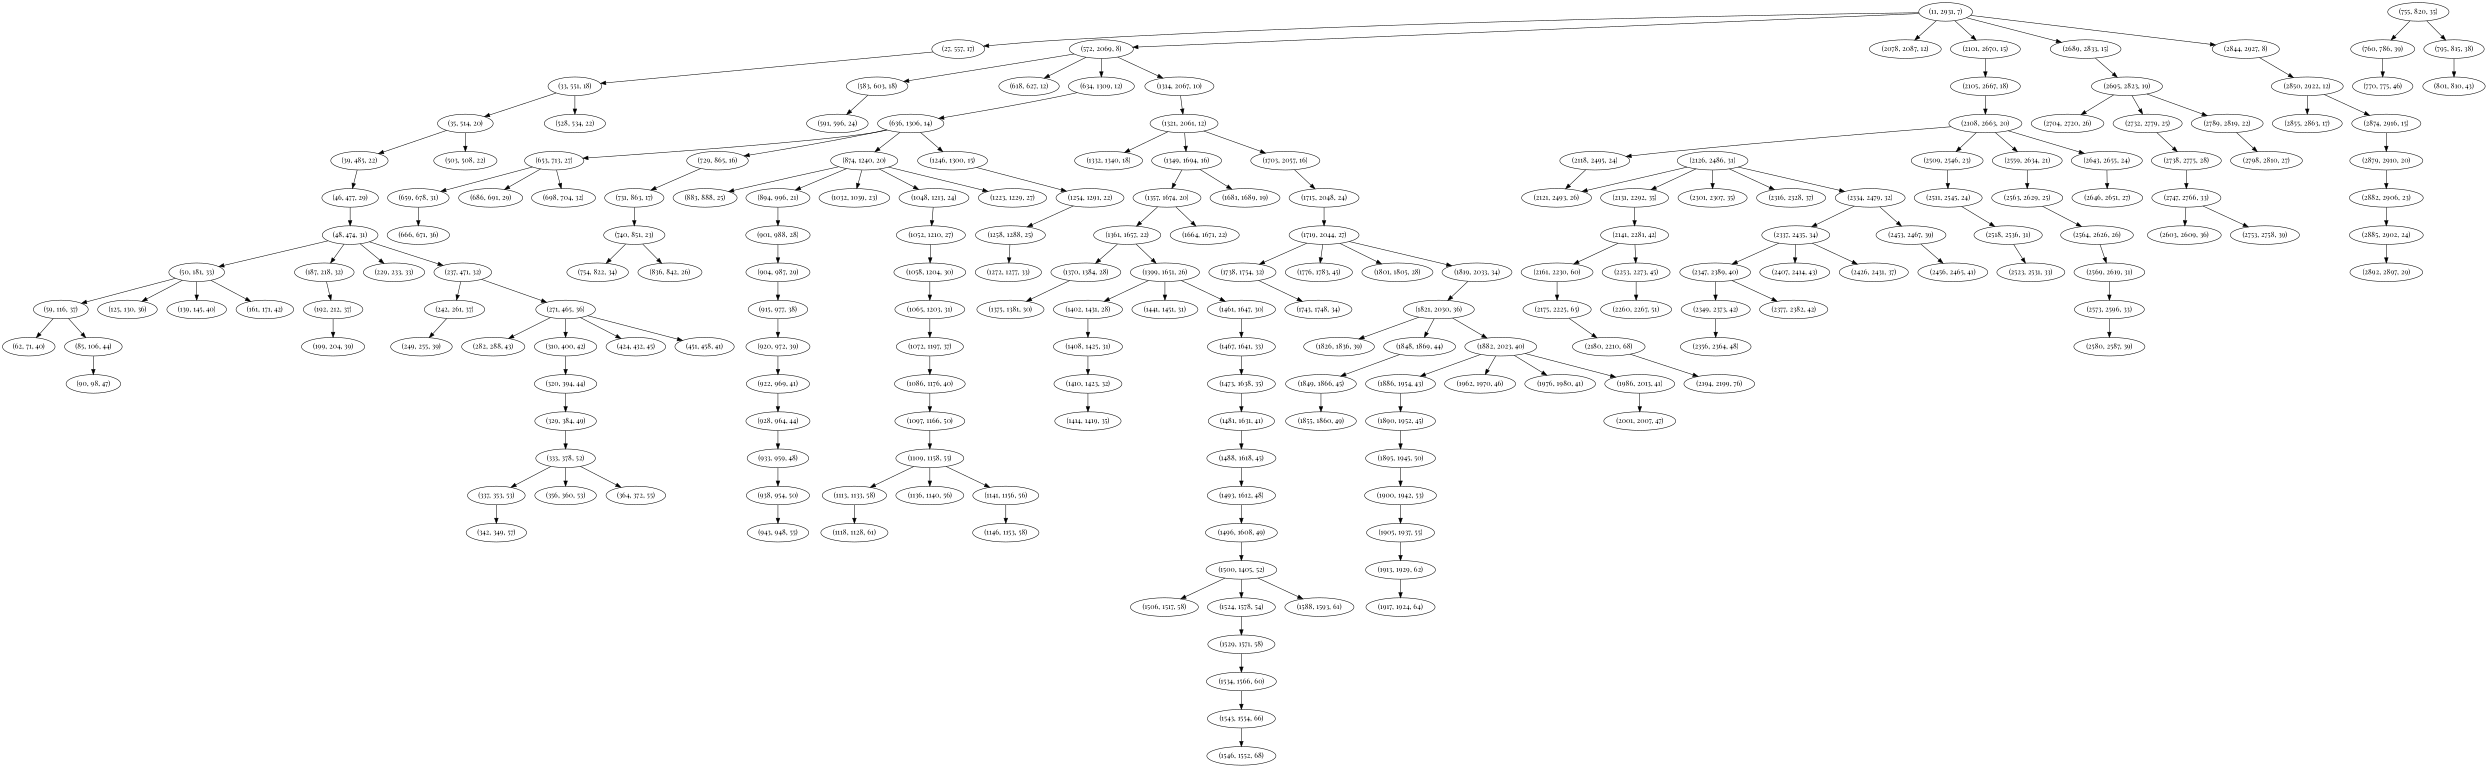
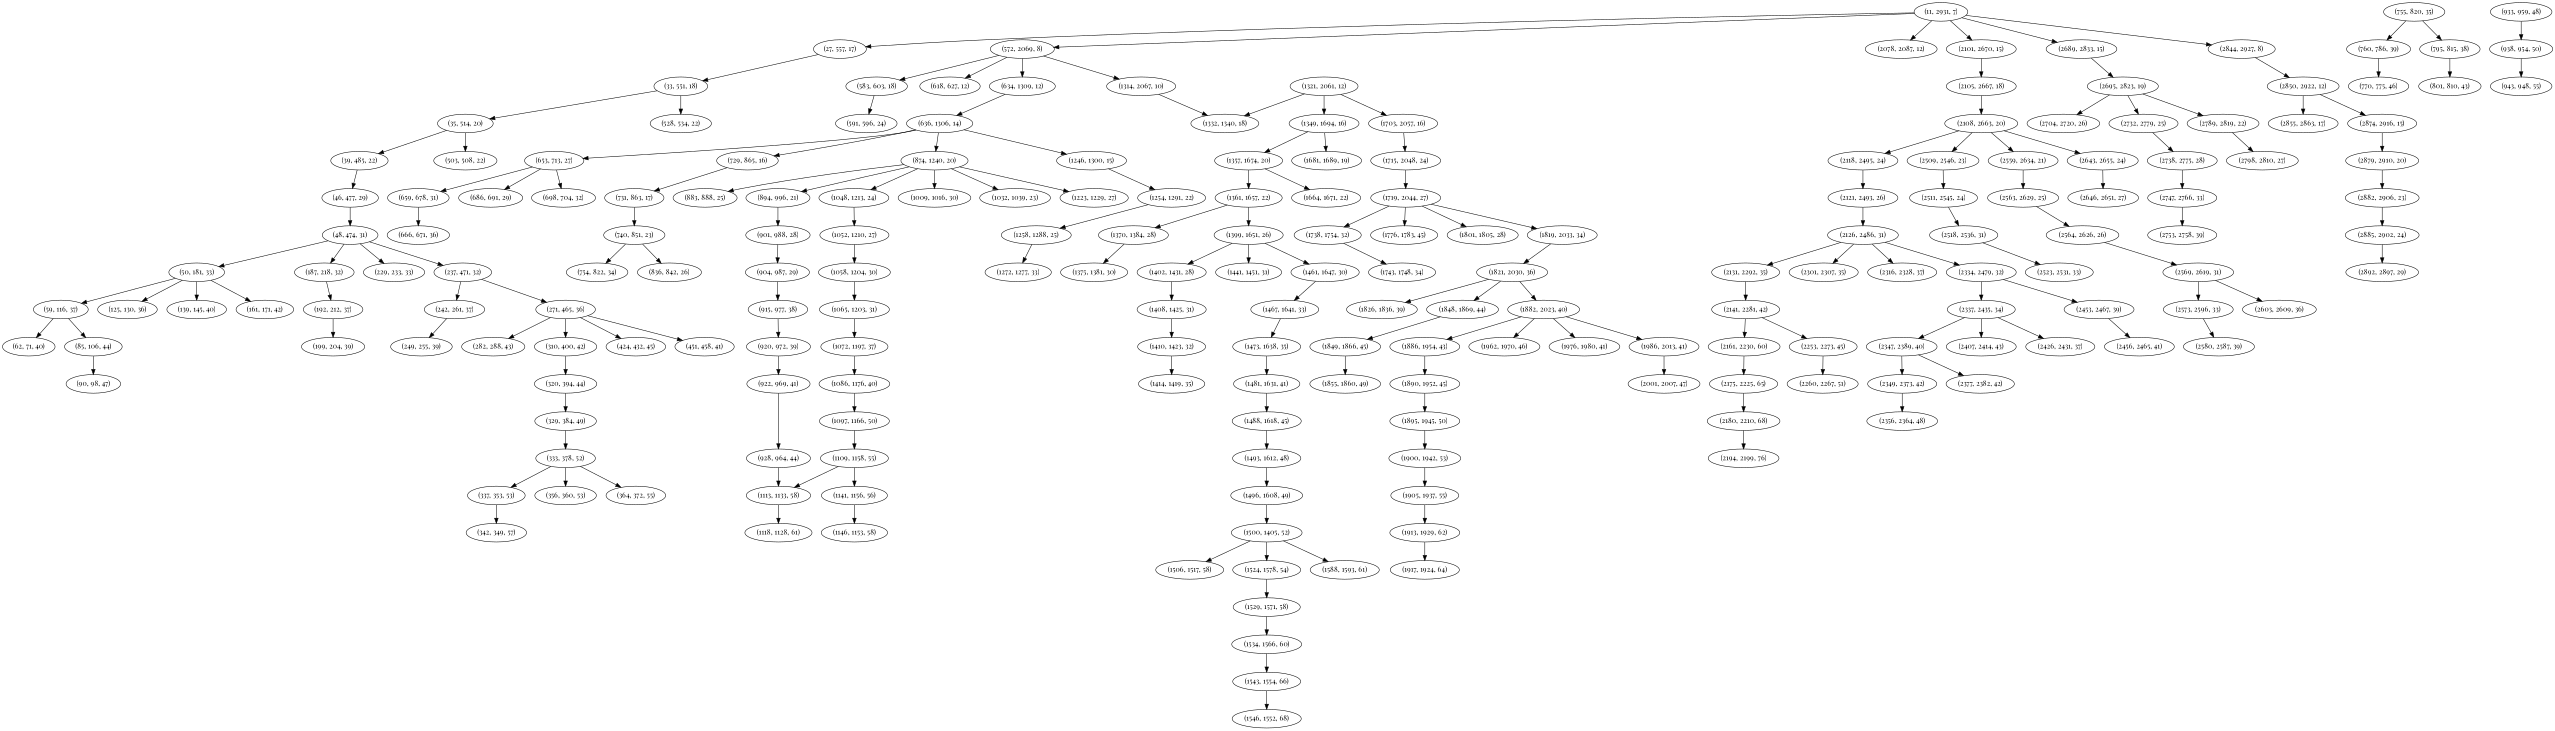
  digraph {
    fontname="Playfair Display"
    node [fontname="Playfair Display"]
    edge [fontname="Playfair Display"]
    "(11, 2931, 7)"
    "(27, 557, 17)"
    "(572, 2069, 8)"
    "(2078, 2087, 12)"
    "(2101, 2670, 15)"
    "(2689, 2833, 15)"
    "(2844, 2927, 8)"
    "(33, 551, 18)"
    "(583, 603, 18)"
    "(618, 627, 12)"
    "(634, 1309, 12)"
    "(1314, 2067, 10)"
    "(2105, 2667, 18)"
    "(2695, 2823, 19)"
    "(2850, 2922, 12)"
    "(35, 514, 20)"
    "(528, 534, 22)"
    "(39, 485, 22)"
    "(503, 508, 22)"
    "(46, 477, 29)"
    "(48, 474, 31)"
    "(50, 181, 33)"
    "(187, 218, 32)"
    "(229, 233, 33)"
    "(237, 471, 32)"
    "(59, 116, 37)"
    "(125, 130, 36)"
    "(139, 145, 40)"
    "(161, 171, 42)"
    "(192, 212, 37)"
    "(242, 261, 37)"
    "(271, 465, 36)"
    "(62, 71, 40)"
    "(85, 106, 44)"
    "(90, 98, 47)"
    "(199, 204, 39)"
    "(249, 255, 39)"
    "(282, 288, 43)"
    "(310, 400, 42)"
    "(424, 432, 45)"
    "(451, 458, 41)"
    "(320, 394, 44)"
    "(329, 384, 49)"
    "(333, 378, 52)"
    "(337, 353, 53)"
    "(356, 360, 53)"
    "(364, 372, 55)"
    "(342, 349, 57)"
    "(591, 596, 24)"
    "(636, 1306, 14)"
    "(1321, 2061, 12)"
    "(653, 713, 27)"
    "(729, 865, 16)"
    "(874, 1240, 20)"
    "(1246, 1300, 15)"
    "(659, 678, 31)"
    "(686, 691, 29)"
    "(698, 704, 32)"
    "(731, 863, 17)"
    "(883, 888, 25)"
    "(894, 996, 21)"
+   "(1009, 1016, 30)"
    "(1032, 1039, 23)"
    "(1048, 1213, 24)"
    "(1223, 1229, 27)"
    "(1254, 1291, 22)"
    "(666, 671, 36)"
    "(740, 851, 23)"
    "(754, 822, 34)"
    "(836, 842, 26)"
    "(755, 820, 35)"
    "(760, 786, 39)"
    "(795, 815, 38)"
    "(770, 775, 46)"
    "(801, 810, 43)"
    "(901, 988, 28)"
    "(1052, 1210, 27)"
    "(904, 987, 29)"
    "(915, 977, 38)"
    "(920, 972, 39)"
    "(922, 969, 41)"
    "(928, 964, 44)"
    "(933, 959, 48)"
    "(938, 954, 50)"
    "(943, 948, 55)"
    "(1058, 1204, 30)"
    "(1065, 1203, 31)"
    "(1072, 1197, 37)"
    "(1086, 1176, 40)"
    "(1097, 1166, 50)"
    "(1109, 1158, 55)"
    "(1113, 1133, 58)"
-   "(1136, 1140, 56)"
    "(1141, 1156, 56)"
    "(1118, 1128, 61)"
    "(1146, 1153, 58)"
    "(1258, 1288, 25)"
    "(1272, 1277, 33)"
    "(1332, 1340, 18)"
    "(1349, 1694, 16)"
    "(1703, 2057, 16)"
    "(1357, 1674, 20)"
    "(1681, 1689, 19)"
    "(1715, 2048, 24)"
    "(1361, 1657, 22)"
    "(1664, 1671, 22)"
    "(1370, 1384, 28)"
    "(1399, 1651, 26)"
    "(1375, 1381, 30)"
    "(1402, 1431, 28)"
    "(1441, 1451, 31)"
    "(1461, 1647, 30)"
    "(1408, 1425, 31)"
    "(1467, 1641, 33)"
    "(1410, 1423, 32)"
    "(1414, 1419, 35)"
    "(1473, 1638, 35)"
    "(1481, 1631, 41)"
    "(1488, 1618, 45)"
    "(1493, 1612, 48)"
    "(1496, 1608, 49)"
    n122 [label="(1500, 1405, 52)"]
    "(1506, 1517, 58)"
    "(1524, 1578, 54)"
    "(1588, 1593, 61)"
    "(1529, 1571, 58)"
    "(1534, 1566, 60)"
    "(1543, 1554, 66)"
    "(1546, 1552, 68)"
    "(1719, 2044, 27)"
    "(1738, 1754, 32)"
    "(1776, 1783, 45)"
    "(1801, 1805, 28)"
    "(1819, 2033, 34)"
    "(1743, 1748, 34)"
    "(1821, 2030, 36)"
    "(1826, 1836, 39)"
    "(1848, 1869, 44)"
    "(1882, 2023, 40)"
    "(1849, 1866, 45)"
    "(1886, 1954, 43)"
    "(1962, 1970, 46)"
    "(1976, 1980, 41)"
    "(1986, 2013, 41)"
    "(1855, 1860, 49)"
    "(1890, 1952, 45)"
    "(2001, 2007, 47)"
    "(1895, 1945, 50)"
    "(1900, 1942, 53)"
    "(1905, 1937, 55)"
    "(1913, 1929, 62)"
    "(1917, 1924, 64)"
    "(2108, 2663, 20)"
    "(2118, 2495, 24)"
    "(2509, 2546, 23)"
    "(2559, 2634, 21)"
    "(2643, 2655, 24)"
    "(2121, 2493, 26)"
    "(2511, 2545, 24)"
    "(2563, 2629, 25)"
    "(2646, 2651, 27)"
    "(2126, 2486, 31)"
    "(2131, 2292, 35)"
    "(2301, 2307, 35)"
    "(2316, 2328, 37)"
    "(2334, 2479, 32)"
    "(2141, 2281, 42)"
    "(2337, 2435, 34)"
    "(2453, 2467, 39)"
    "(2161, 2230, 60)"
    "(2253, 2273, 45)"
    "(2175, 2225, 65)"
    "(2260, 2267, 51)"
    "(2180, 2210, 68)"
    "(2194, 2199, 76)"
    "(2347, 2389, 40)"
    "(2407, 2414, 43)"
    "(2426, 2431, 37)"
    "(2456, 2465, 41)"
    "(2349, 2373, 42)"
    "(2377, 2382, 42)"
    "(2356, 2364, 48)"
    "(2518, 2536, 31)"
    "(2523, 2531, 33)"
    "(2564, 2626, 26)"
    "(2569, 2619, 31)"
    "(2573, 2596, 33)"
    "(2603, 2609, 36)"
    "(2580, 2587, 39)"
    "(2704, 2720, 26)"
    "(2732, 2779, 25)"
    "(2789, 2819, 22)"
    "(2738, 2775, 28)"
    "(2798, 2810, 27)"
    "(2747, 2766, 33)"
    "(2753, 2758, 39)"
    "(2855, 2863, 17)"
    "(2874, 2916, 15)"
    "(2879, 2910, 20)"
    "(2882, 2906, 23)"
    "(2885, 2902, 24)"
    "(2892, 2897, 29)"
    "(11, 2931, 7)" -> "(27, 557, 17)"
    "(11, 2931, 7)" -> "(572, 2069, 8)"
    "(11, 2931, 7)" -> "(2078, 2087, 12)"
    "(11, 2931, 7)" -> "(2101, 2670, 15)"
    "(11, 2931, 7)" -> "(2689, 2833, 15)"
    "(11, 2931, 7)" -> "(2844, 2927, 8)"
    "(27, 557, 17)" -> "(33, 551, 18)"
    "(572, 2069, 8)" -> "(583, 603, 18)"
    "(572, 2069, 8)" -> "(618, 627, 12)"
    "(572, 2069, 8)" -> "(634, 1309, 12)"
    "(572, 2069, 8)" -> "(1314, 2067, 10)"
    "(2101, 2670, 15)" -> "(2105, 2667, 18)"
    "(2689, 2833, 15)" -> "(2695, 2823, 19)"
    "(2844, 2927, 8)" -> "(2850, 2922, 12)"
    "(33, 551, 18)" -> "(35, 514, 20)"
    "(33, 551, 18)" -> "(528, 534, 22)"
    "(583, 603, 18)" -> "(591, 596, 24)"
    "(634, 1309, 12)" -> "(636, 1306, 14)"
-   "(1314, 2067, 10)" -> "(1321, 2061, 12)"
+   "(1314, 2067, 10)" -> "(1332, 1340, 18)"
    "(2105, 2667, 18)" -> "(2108, 2663, 20)"
    "(2695, 2823, 19)" -> "(2704, 2720, 26)"
    "(2695, 2823, 19)" -> "(2732, 2779, 25)"
    "(2695, 2823, 19)" -> "(2789, 2819, 22)"
    "(2850, 2922, 12)" -> "(2855, 2863, 17)"
    "(2850, 2922, 12)" -> "(2874, 2916, 15)"
    "(35, 514, 20)" -> "(39, 485, 22)"
    "(35, 514, 20)" -> "(503, 508, 22)"
    "(39, 485, 22)" -> "(46, 477, 29)"
    "(46, 477, 29)" -> "(48, 474, 31)"
    "(48, 474, 31)" -> "(50, 181, 33)"
    "(48, 474, 31)" -> "(187, 218, 32)"
    "(48, 474, 31)" -> "(229, 233, 33)"
    "(48, 474, 31)" -> "(237, 471, 32)"
    "(50, 181, 33)" -> "(59, 116, 37)"
    "(50, 181, 33)" -> "(125, 130, 36)"
    "(50, 181, 33)" -> "(139, 145, 40)"
    "(50, 181, 33)" -> "(161, 171, 42)"
    "(187, 218, 32)" -> "(192, 212, 37)"
    "(237, 471, 32)" -> "(242, 261, 37)"
    "(237, 471, 32)" -> "(271, 465, 36)"
    "(59, 116, 37)" -> "(62, 71, 40)"
    "(59, 116, 37)" -> "(85, 106, 44)"
    "(192, 212, 37)" -> "(199, 204, 39)"
    "(242, 261, 37)" -> "(249, 255, 39)"
    "(271, 465, 36)" -> "(282, 288, 43)"
    "(271, 465, 36)" -> "(310, 400, 42)"
    "(271, 465, 36)" -> "(424, 432, 45)"
    "(271, 465, 36)" -> "(451, 458, 41)"
    "(85, 106, 44)" -> "(90, 98, 47)"
    "(310, 400, 42)" -> "(320, 394, 44)"
    "(320, 394, 44)" -> "(329, 384, 49)"
    "(329, 384, 49)" -> "(333, 378, 52)"
    "(333, 378, 52)" -> "(337, 353, 53)"
    "(333, 378, 52)" -> "(356, 360, 53)"
    "(333, 378, 52)" -> "(364, 372, 55)"
    "(337, 353, 53)" -> "(342, 349, 57)"
    "(636, 1306, 14)" -> "(653, 713, 27)"
    "(636, 1306, 14)" -> "(729, 865, 16)"
    "(636, 1306, 14)" -> "(874, 1240, 20)"
    "(636, 1306, 14)" -> "(1246, 1300, 15)"
    "(1321, 2061, 12)" -> "(1332, 1340, 18)"
    "(1321, 2061, 12)" -> "(1349, 1694, 16)"
    "(1321, 2061, 12)" -> "(1703, 2057, 16)"
    "(653, 713, 27)" -> "(659, 678, 31)"
    "(653, 713, 27)" -> "(686, 691, 29)"
    "(653, 713, 27)" -> "(698, 704, 32)"
    "(729, 865, 16)" -> "(731, 863, 17)"
    "(874, 1240, 20)" -> "(883, 888, 25)"
    "(874, 1240, 20)" -> "(894, 996, 21)"
+   "(874, 1240, 20)" -> "(1009, 1016, 30)"
    "(874, 1240, 20)" -> "(1032, 1039, 23)"
    "(874, 1240, 20)" -> "(1048, 1213, 24)"
    "(874, 1240, 20)" -> "(1223, 1229, 27)"
    "(1246, 1300, 15)" -> "(1254, 1291, 22)"
    "(659, 678, 31)" -> "(666, 671, 36)"
    "(731, 863, 17)" -> "(740, 851, 23)"
    "(894, 996, 21)" -> "(901, 988, 28)"
    "(1048, 1213, 24)" -> "(1052, 1210, 27)"
    "(1254, 1291, 22)" -> "(1258, 1288, 25)"
    "(740, 851, 23)" -> "(754, 822, 34)"
    "(740, 851, 23)" -> "(836, 842, 26)"
    "(755, 820, 35)" -> "(760, 786, 39)"
    "(755, 820, 35)" -> "(795, 815, 38)"
    "(760, 786, 39)" -> "(770, 775, 46)"
    "(795, 815, 38)" -> "(801, 810, 43)"
    "(901, 988, 28)" -> "(904, 987, 29)"
    "(1052, 1210, 27)" -> "(1058, 1204, 30)"
    "(904, 987, 29)" -> "(915, 977, 38)"
    "(915, 977, 38)" -> "(920, 972, 39)"
    "(920, 972, 39)" -> "(922, 969, 41)"
    "(922, 969, 41)" -> "(928, 964, 44)"
-   "(928, 964, 44)" -> "(933, 959, 48)"
+   "(928, 964, 44)" -> "(1113, 1133, 58)"
    "(933, 959, 48)" -> "(938, 954, 50)"
    "(938, 954, 50)" -> "(943, 948, 55)"
    "(1058, 1204, 30)" -> "(1065, 1203, 31)"
    "(1065, 1203, 31)" -> "(1072, 1197, 37)"
    "(1072, 1197, 37)" -> "(1086, 1176, 40)"
    "(1086, 1176, 40)" -> "(1097, 1166, 50)"
    "(1097, 1166, 50)" -> "(1109, 1158, 55)"
    "(1109, 1158, 55)" -> "(1113, 1133, 58)"
-   "(1109, 1158, 55)" -> "(1136, 1140, 56)"
    "(1109, 1158, 55)" -> "(1141, 1156, 56)"
    "(1113, 1133, 58)" -> "(1118, 1128, 61)"
    "(1141, 1156, 56)" -> "(1146, 1153, 58)"
    "(1258, 1288, 25)" -> "(1272, 1277, 33)"
    "(1349, 1694, 16)" -> "(1357, 1674, 20)"
    "(1349, 1694, 16)" -> "(1681, 1689, 19)"
    "(1703, 2057, 16)" -> "(1715, 2048, 24)"
    "(1357, 1674, 20)" -> "(1361, 1657, 22)"
    "(1357, 1674, 20)" -> "(1664, 1671, 22)"
    "(1715, 2048, 24)" -> "(1719, 2044, 27)"
    "(1361, 1657, 22)" -> "(1370, 1384, 28)"
    "(1361, 1657, 22)" -> "(1399, 1651, 26)"
    "(1370, 1384, 28)" -> "(1375, 1381, 30)"
    "(1399, 1651, 26)" -> "(1402, 1431, 28)"
    "(1399, 1651, 26)" -> "(1441, 1451, 31)"
    "(1399, 1651, 26)" -> "(1461, 1647, 30)"
    "(1402, 1431, 28)" -> "(1408, 1425, 31)"
    "(1461, 1647, 30)" -> "(1467, 1641, 33)"
    "(1408, 1425, 31)" -> "(1410, 1423, 32)"
    "(1467, 1641, 33)" -> "(1473, 1638, 35)"
    "(1410, 1423, 32)" -> "(1414, 1419, 35)"
    "(1473, 1638, 35)" -> "(1481, 1631, 41)"
    "(1481, 1631, 41)" -> "(1488, 1618, 45)"
    "(1488, 1618, 45)" -> "(1493, 1612, 48)"
    "(1493, 1612, 48)" -> "(1496, 1608, 49)"
    "(1496, 1608, 49)" -> n122
    n122 -> "(1506, 1517, 58)"
    n122 -> "(1524, 1578, 54)"
    n122 -> "(1588, 1593, 61)"
    "(1524, 1578, 54)" -> "(1529, 1571, 58)"
    "(1529, 1571, 58)" -> "(1534, 1566, 60)"
    "(1534, 1566, 60)" -> "(1543, 1554, 66)"
    "(1543, 1554, 66)" -> "(1546, 1552, 68)"
    "(1719, 2044, 27)" -> "(1738, 1754, 32)"
    "(1719, 2044, 27)" -> "(1776, 1783, 45)"
    "(1719, 2044, 27)" -> "(1801, 1805, 28)"
    "(1719, 2044, 27)" -> "(1819, 2033, 34)"
    "(1738, 1754, 32)" -> "(1743, 1748, 34)"
    "(1819, 2033, 34)" -> "(1821, 2030, 36)"
    "(1821, 2030, 36)" -> "(1826, 1836, 39)"
    "(1821, 2030, 36)" -> "(1848, 1869, 44)"
    "(1821, 2030, 36)" -> "(1882, 2023, 40)"
    "(1848, 1869, 44)" -> "(1849, 1866, 45)"
    "(1882, 2023, 40)" -> "(1886, 1954, 43)"
    "(1882, 2023, 40)" -> "(1962, 1970, 46)"
    "(1882, 2023, 40)" -> "(1976, 1980, 41)"
    "(1882, 2023, 40)" -> "(1986, 2013, 41)"
    "(1849, 1866, 45)" -> "(1855, 1860, 49)"
    "(1886, 1954, 43)" -> "(1890, 1952, 45)"
    "(1986, 2013, 41)" -> "(2001, 2007, 47)"
    "(1890, 1952, 45)" -> "(1895, 1945, 50)"
    "(1895, 1945, 50)" -> "(1900, 1942, 53)"
    "(1900, 1942, 53)" -> "(1905, 1937, 55)"
    "(1905, 1937, 55)" -> "(1913, 1929, 62)"
    "(1913, 1929, 62)" -> "(1917, 1924, 64)"
    "(2108, 2663, 20)" -> "(2118, 2495, 24)"
    "(2108, 2663, 20)" -> "(2509, 2546, 23)"
    "(2108, 2663, 20)" -> "(2559, 2634, 21)"
    "(2108, 2663, 20)" -> "(2643, 2655, 24)"
    "(2118, 2495, 24)" -> "(2121, 2493, 26)"
    "(2509, 2546, 23)" -> "(2511, 2545, 24)"
    "(2559, 2634, 21)" -> "(2563, 2629, 25)"
    "(2643, 2655, 24)" -> "(2646, 2651, 27)"
-   "(2126, 2486, 31)" -> "(2121, 2493, 26)"
+   "(2121, 2493, 26)" -> "(2126, 2486, 31)"
    "(2511, 2545, 24)" -> "(2518, 2536, 31)"
    "(2563, 2629, 25)" -> "(2564, 2626, 26)"
    "(2126, 2486, 31)" -> "(2131, 2292, 35)"
    "(2126, 2486, 31)" -> "(2301, 2307, 35)"
    "(2126, 2486, 31)" -> "(2316, 2328, 37)"
    "(2126, 2486, 31)" -> "(2334, 2479, 32)"
    "(2131, 2292, 35)" -> "(2141, 2281, 42)"
    "(2334, 2479, 32)" -> "(2337, 2435, 34)"
    "(2334, 2479, 32)" -> "(2453, 2467, 39)"
    "(2141, 2281, 42)" -> "(2161, 2230, 60)"
    "(2141, 2281, 42)" -> "(2253, 2273, 45)"
    "(2337, 2435, 34)" -> "(2347, 2389, 40)"
    "(2337, 2435, 34)" -> "(2407, 2414, 43)"
    "(2337, 2435, 34)" -> "(2426, 2431, 37)"
    "(2453, 2467, 39)" -> "(2456, 2465, 41)"
    "(2161, 2230, 60)" -> "(2175, 2225, 65)"
    "(2253, 2273, 45)" -> "(2260, 2267, 51)"
    "(2175, 2225, 65)" -> "(2180, 2210, 68)"
    "(2180, 2210, 68)" -> "(2194, 2199, 76)"
    "(2347, 2389, 40)" -> "(2349, 2373, 42)"
    "(2347, 2389, 40)" -> "(2377, 2382, 42)"
    "(2349, 2373, 42)" -> "(2356, 2364, 48)"
    "(2518, 2536, 31)" -> "(2523, 2531, 33)"
    "(2564, 2626, 26)" -> "(2569, 2619, 31)"
    "(2569, 2619, 31)" -> "(2573, 2596, 33)"
-   "(2747, 2766, 33)" -> "(2603, 2609, 36)"
+   "(2569, 2619, 31)" -> "(2603, 2609, 36)"
    "(2573, 2596, 33)" -> "(2580, 2587, 39)"
    "(2732, 2779, 25)" -> "(2738, 2775, 28)"
    "(2789, 2819, 22)" -> "(2798, 2810, 27)"
    "(2738, 2775, 28)" -> "(2747, 2766, 33)"
    "(2747, 2766, 33)" -> "(2753, 2758, 39)"
    "(2874, 2916, 15)" -> "(2879, 2910, 20)"
    "(2879, 2910, 20)" -> "(2882, 2906, 23)"
    "(2882, 2906, 23)" -> "(2885, 2902, 24)"
    "(2885, 2902, 24)" -> "(2892, 2897, 29)"
  }
